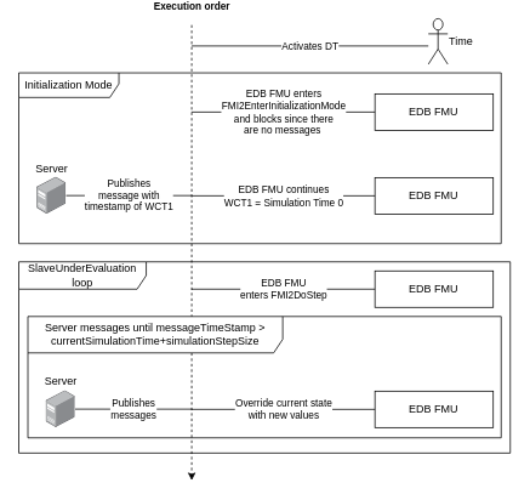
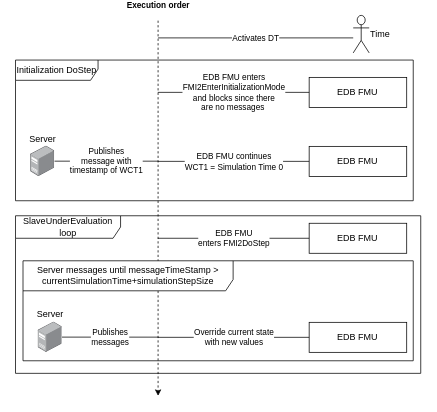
  <mxCell id="0" />
  <mxCell id="1" parent="0" />
  <mxCell id="2" value="Execution order" style="endArrow=classic;html=1;dashed=1;fontStyle=1" parent="1" edge="1"><mxGeometry x="-1" y="-20" width="50" height="50" relative="1" as="geometry"><mxPoint x="210" y="27" as="sourcePoint" /><mxPoint x="210" y="527" as="targetPoint" /><mxPoint x="20" y="-20" as="offset" /></mxGeometry></mxCell>
  <mxCell id="3" value="SlaveUnderEvaluation loop" style="shape=umlFrame;whiteSpace=wrap;html=1;align=center;width=140;height=30;" parent="1" vertex="1"><mxGeometry x="20" y="287" width="540" height="210" as="geometry" /></mxCell>
  <mxCell id="4" value="Server messages until messageTimeStamp &amp;gt; currentSimulationTime+simulationStepSize" style="shape=umlFrame;whiteSpace=wrap;html=1;align=center;width=280;height=40;" parent="1" vertex="1"><mxGeometry x="30" y="347" width="520" height="133.24" as="geometry" /></mxCell>
- <mxCell id="5" value="Initialization Mode" style="shape=umlFrame;whiteSpace=wrap;html=1;align=center;width=110;height=27;" parent="1" vertex="1"><mxGeometry x="20" y="79.53" width="530" height="187.47" as="geometry" /></mxCell>
+ <mxCell id="5" value="Initialization DoStep" style="shape=umlFrame;whiteSpace=wrap;html=1;align=center;width=110;height=27;" parent="1" vertex="1"><mxGeometry x="20" y="79.53" width="530" height="187.47" as="geometry" /></mxCell>
  <mxCell id="6" value="Activates DT" style="edgeStyle=orthogonalEdgeStyle;rounded=0;orthogonalLoop=1;jettySize=auto;html=1;endArrow=none;endFill=0;" parent="1" target="7" edge="1"><mxGeometry relative="1" as="geometry"><mxPoint x="210" y="50" as="sourcePoint" /><Array as="points"><mxPoint x="210" y="50" /></Array></mxGeometry></mxCell>
  <mxCell id="7" value="Time" style="shape=umlActor;verticalLabelPosition=middle;labelBackgroundColor=#ffffff;verticalAlign=middle;html=1;outlineConnect=0;labelPosition=right;align=left;" parent="1" vertex="1"><mxGeometry x="470" y="20" width="21.3" height="50" as="geometry" /></mxCell>
  <mxCell id="8" value="EDB FMU" style="whiteSpace=wrap;html=1;" parent="1" vertex="1"><mxGeometry x="411.3" y="102.59" width="130" height="40" as="geometry" /></mxCell>
  <mxCell id="9" value="EDB FMU enters &lt;br&gt;FMI2EnterInitializationMode &lt;br&gt;and blocks since there &lt;br&gt;are no messages&amp;nbsp;" style="endArrow=none;html=1;entryX=0;entryY=0.5;entryDx=0;entryDy=0;" parent="1" target="8" edge="1"><mxGeometry width="50" height="50" relative="1" as="geometry"><mxPoint x="209.667" y="122.59" as="sourcePoint" /><mxPoint x="210" y="272.59" as="targetPoint" /></mxGeometry></mxCell>
  <mxCell id="10" value="Publishes &lt;br&gt;message with &lt;br&gt;timestamp of WCT1" style="edgeStyle=none;rounded=0;orthogonalLoop=1;jettySize=auto;html=1;endArrow=none;endFill=0;" parent="1" source="11" edge="1"><mxGeometry relative="1" as="geometry"><mxPoint x="210" y="214.285" as="targetPoint" /></mxGeometry></mxCell>
  <mxCell id="11" value="Server" style="points=[];aspect=fixed;html=1;align=center;shadow=0;dashed=0;image;image=img/lib/allied_telesis/computer_and_terminals/Server_Desktop.svg;labelPosition=center;verticalLabelPosition=top;verticalAlign=bottom;" parent="1" vertex="1"><mxGeometry x="40" y="193.96" width="32" height="40.57" as="geometry" /></mxCell>
  <mxCell id="12" value="EDB FMU" style="whiteSpace=wrap;html=1;" parent="1" vertex="1"><mxGeometry x="411.3" y="194.53" width="130" height="40" as="geometry" /></mxCell>
  <mxCell id="13" value="EDB FMU continues&lt;br&gt;WCT1 = Simulation Time 0" style="endArrow=none;html=1;entryX=0;entryY=0.5;entryDx=0;entryDy=0;strokeColor=#000000;" parent="1" target="12" edge="1"><mxGeometry width="50" height="50" relative="1" as="geometry"><mxPoint x="209.667" y="214.53" as="sourcePoint" /><mxPoint x="210" y="364.53" as="targetPoint" /></mxGeometry></mxCell>
  <mxCell id="14" value="EDB FMU" style="whiteSpace=wrap;html=1;" parent="1" vertex="1"><mxGeometry x="411.3" y="297" width="130" height="40" as="geometry" /></mxCell>
  <mxCell id="15" value="EDB FMU &lt;br&gt;enters FMI2DoStep" style="endArrow=none;html=1;entryX=0;entryY=0.5;entryDx=0;entryDy=0;" parent="1" target="14" edge="1"><mxGeometry width="50" height="50" relative="1" as="geometry"><mxPoint x="209.667" y="317" as="sourcePoint" /><mxPoint x="210" y="467" as="targetPoint" /></mxGeometry></mxCell>
  <mxCell id="16" value="EDB FMU" style="whiteSpace=wrap;html=1;" parent="1" vertex="1"><mxGeometry x="411.3" y="429" width="130" height="40" as="geometry" /></mxCell>
  <mxCell id="17" value="Override current state &lt;br&gt;with new values" style="endArrow=none;html=1;entryX=0;entryY=0.5;entryDx=0;entryDy=0;" parent="1" target="16" edge="1"><mxGeometry width="50" height="50" relative="1" as="geometry"><mxPoint x="209.667" y="449" as="sourcePoint" /><mxPoint x="210" y="599" as="targetPoint" /></mxGeometry></mxCell>
  <mxCell id="18" value="Publishes&lt;br&gt;messages" style="edgeStyle=none;rounded=0;orthogonalLoop=1;jettySize=auto;html=1;endArrow=none;endFill=0;" parent="1" source="19" edge="1"><mxGeometry relative="1" as="geometry"><mxPoint x="210" y="448.755" as="targetPoint" /></mxGeometry></mxCell>
  <mxCell id="19" value="Server" style="points=[];aspect=fixed;html=1;align=center;shadow=0;dashed=0;image;image=img/lib/allied_telesis/computer_and_terminals/Server_Desktop.svg;labelPosition=center;verticalLabelPosition=top;verticalAlign=bottom;" parent="1" vertex="1"><mxGeometry x="50" y="428.43" width="32" height="40.57" as="geometry" /></mxCell>
